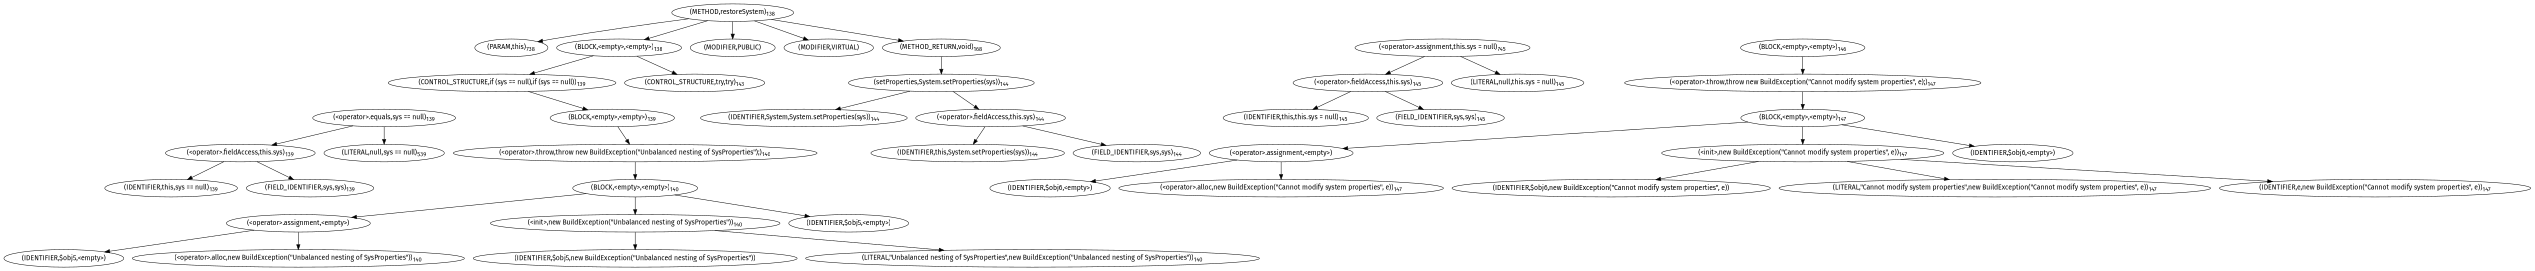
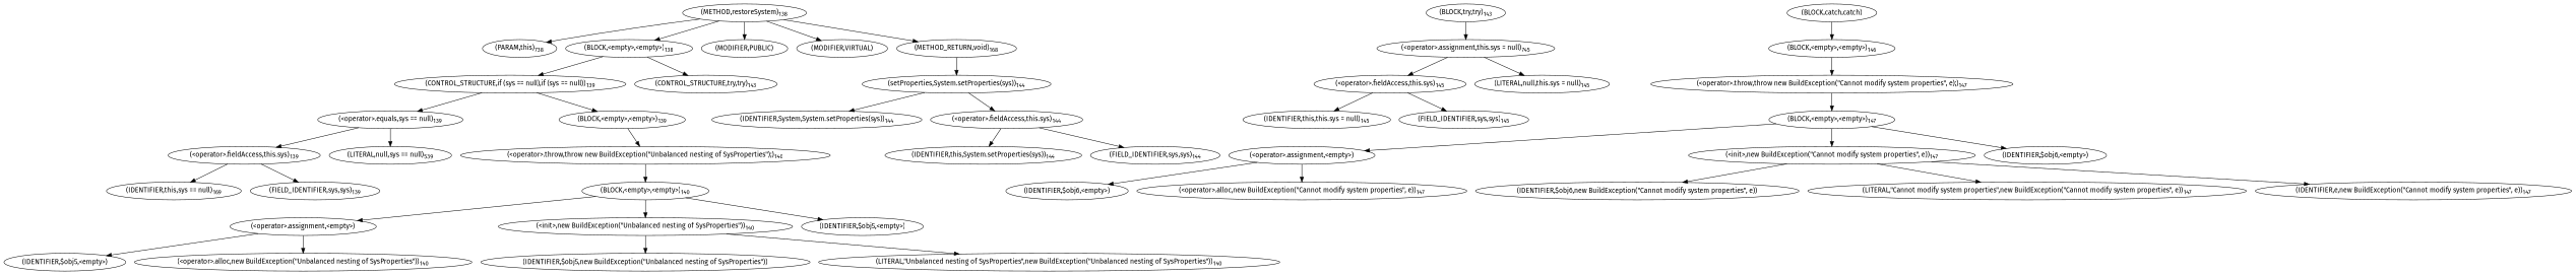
  digraph {
    fontname="Fira Sans"
    node [fontname="Fira Sans"]
    edge [fontname="Fira Sans"]
    n1 [label=<(METHOD,restoreSystem)<SUB>138</SUB>>]
    n2 [label=<(PARAM,this)<SUB>738</SUB>>]
    n3 [label=<(BLOCK,&lt;empty&gt;,&lt;empty&gt;)<SUB>138</SUB>>]
    n4 [label=<(MODIFIER,PUBLIC)>]
    n5 [label=<(MODIFIER,VIRTUAL)>]
    n6 [label=<(METHOD_RETURN,void)<SUB>168</SUB>>]
    n7 [label=<(CONTROL_STRUCTURE,if (sys == null),if (sys == null))<SUB>139</SUB>>]
    n8 [label=<(CONTROL_STRUCTURE,try,try)<SUB>143</SUB>>]
    n9 [label=<(setProperties,System.setProperties(sys))<SUB>144</SUB>>]
    n10 [label=<(&lt;operator&gt;.equals,sys == null)<SUB>139</SUB>>]
    n11 [label=<(BLOCK,&lt;empty&gt;,&lt;empty&gt;)<SUB>139</SUB>>]
    n12 [label=<(&lt;operator&gt;.fieldAccess,this.sys)<SUB>139</SUB>>]
    n13 [label=<(LITERAL,null,sys == null)<SUB>539</SUB>>]
    n14 [label=<(&lt;operator&gt;.throw,throw new BuildException(&quot;Unbalanced nesting of SysProperties&quot;);)<SUB>140</SUB>>]
-   n15 [label=<(IDENTIFIER,this,sys == null)<SUB>139</SUB>>]
+   n15 [label=<(IDENTIFIER,this,sys == null)<SUB>169</SUB>>]
    n16 [label=<(FIELD_IDENTIFIER,sys,sys)<SUB>139</SUB>>]
    n17 [label=<(BLOCK,&lt;empty&gt;,&lt;empty&gt;)<SUB>140</SUB>>]
    n18 [label=<(&lt;operator&gt;.assignment,&lt;empty&gt;)>]
    n19 [label=<(&lt;init&gt;,new BuildException(&quot;Unbalanced nesting of SysProperties&quot;))<SUB>140</SUB>>]
    n20 [label=<(IDENTIFIER,$obj5,&lt;empty&gt;)>]
    n21 [label=<(IDENTIFIER,$obj5,&lt;empty&gt;)>]
    n22 [label=<(&lt;operator&gt;.alloc,new BuildException(&quot;Unbalanced nesting of SysProperties&quot;))<SUB>140</SUB>>]
    n23 [label=<(IDENTIFIER,$obj5,new BuildException(&quot;Unbalanced nesting of SysProperties&quot;))>]
    n24 [label=<(LITERAL,&quot;Unbalanced nesting of SysProperties&quot;,new BuildException(&quot;Unbalanced nesting of SysProperties&quot;))<SUB>140</SUB>>]
+   n25 [label=<(BLOCK,try,try)<SUB>143</SUB>>]
    n26 [label=<(&lt;operator&gt;.assignment,this.sys = null)<SUB>745</SUB>>]
+   n27 [label=<(BLOCK,catch,catch)>]
    n28 [label=<(BLOCK,&lt;empty&gt;,&lt;empty&gt;)<SUB>146</SUB>>]
    n29 [label=<(IDENTIFIER,System,System.setProperties(sys))<SUB>144</SUB>>]
    n30 [label=<(&lt;operator&gt;.fieldAccess,this.sys)<SUB>144</SUB>>]
    n31 [label=<(&lt;operator&gt;.fieldAccess,this.sys)<SUB>145</SUB>>]
    n32 [label=<(LITERAL,null,this.sys = null)<SUB>145</SUB>>]
    n33 [label=<(IDENTIFIER,this,System.setProperties(sys))<SUB>144</SUB>>]
    n34 [label=<(FIELD_IDENTIFIER,sys,sys)<SUB>144</SUB>>]
    n35 [label=<(IDENTIFIER,this,this.sys = null)<SUB>145</SUB>>]
    n36 [label=<(FIELD_IDENTIFIER,sys,sys)<SUB>145</SUB>>]
    n37 [label=<(&lt;operator&gt;.throw,throw new BuildException(&quot;Cannot modify system properties&quot;, e);)<SUB>147</SUB>>]
    n38 [label=<(BLOCK,&lt;empty&gt;,&lt;empty&gt;)<SUB>147</SUB>>]
    n39 [label=<(&lt;operator&gt;.assignment,&lt;empty&gt;)>]
    n40 [label=<(&lt;init&gt;,new BuildException(&quot;Cannot modify system properties&quot;, e))<SUB>147</SUB>>]
    n41 [label=<(IDENTIFIER,$obj6,&lt;empty&gt;)>]
    n42 [label=<(IDENTIFIER,$obj6,&lt;empty&gt;)>]
    n43 [label=<(&lt;operator&gt;.alloc,new BuildException(&quot;Cannot modify system properties&quot;, e))<SUB>147</SUB>>]
    n44 [label=<(IDENTIFIER,$obj6,new BuildException(&quot;Cannot modify system properties&quot;, e))>]
    n45 [label=<(LITERAL,&quot;Cannot modify system properties&quot;,new BuildException(&quot;Cannot modify system properties&quot;, e))<SUB>147</SUB>>]
    n46 [label=<(IDENTIFIER,e,new BuildException(&quot;Cannot modify system properties&quot;, e))<SUB>147</SUB>>]
    n1 -> n2
    n1 -> n3
    n1 -> n4
    n1 -> n5
    n1 -> n6
    n3 -> n7
    n3 -> n8
    n6 -> n9
+   n7 -> n10
    n7 -> n11
    n9 -> n29
    n9 -> n30
    n10 -> n12
    n10 -> n13
    n11 -> n14
    n12 -> n15
    n12 -> n16
    n14 -> n17
    n17 -> n18
    n17 -> n19
    n17 -> n20
    n18 -> n21
    n18 -> n22
    n19 -> n23
    n19 -> n24
+   n25 -> n26
    n26 -> n31
    n26 -> n32
+   n27 -> n28
    n28 -> n37
    n30 -> n33
    n30 -> n34
    n31 -> n35
    n31 -> n36
    n37 -> n38
    n38 -> n39
    n38 -> n40
    n38 -> n41
    n39 -> n42
    n39 -> n43
    n40 -> n44
    n40 -> n45
    n40 -> n46
  }
